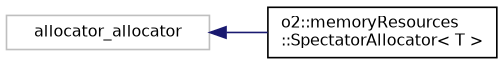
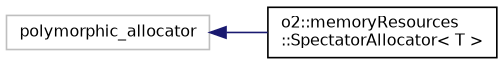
  digraph {
    rankdir=LR
    node [fontname=Helvetica fontsize=10 shape=record]
-   n1 [color=grey75 height=0.2 label=allocator_allocator width=0.4]
+   n1 [color=grey75 height=0.2 label=polymorphic_allocator width=0.4]
    n2 [color=black height=0.2 label="o2::memoryResources\l::SpectatorAllocator\< T \>" width=0.4]
    n1 -> n2 [color=midnightblue dir=back fontname=Helvetica fontsize=10 labelfontname=Helvetica labelfontsize=10 style=solid]
  }
